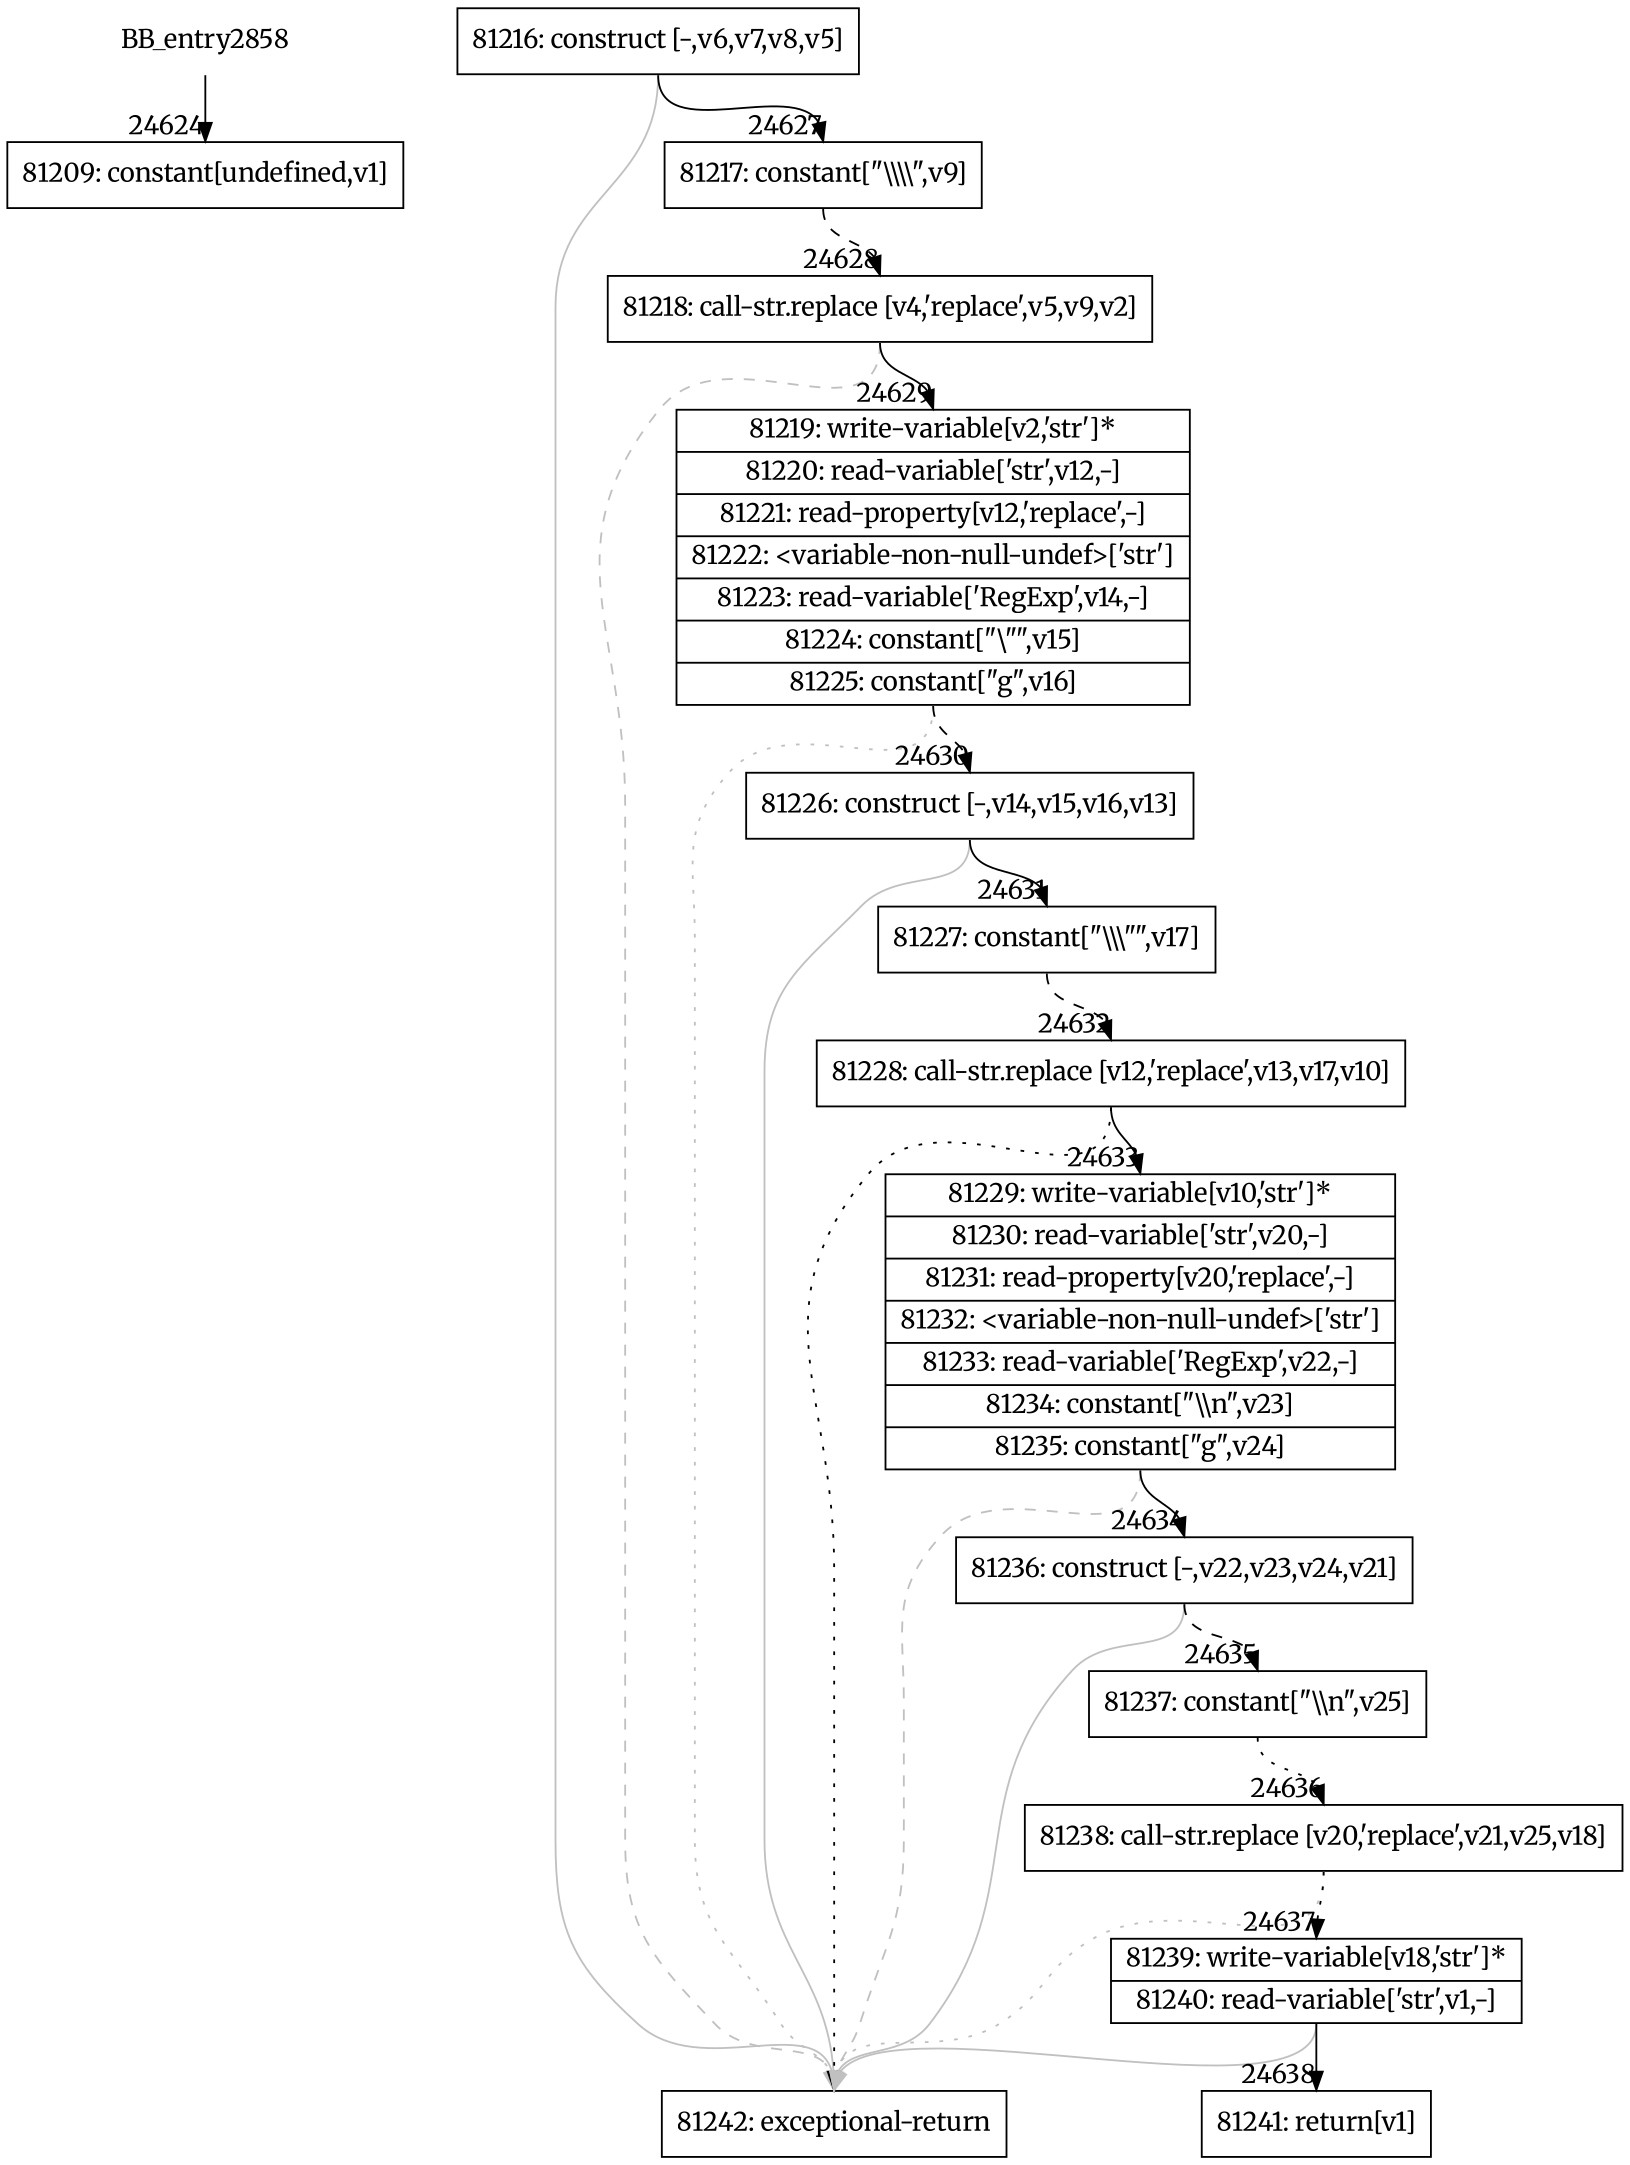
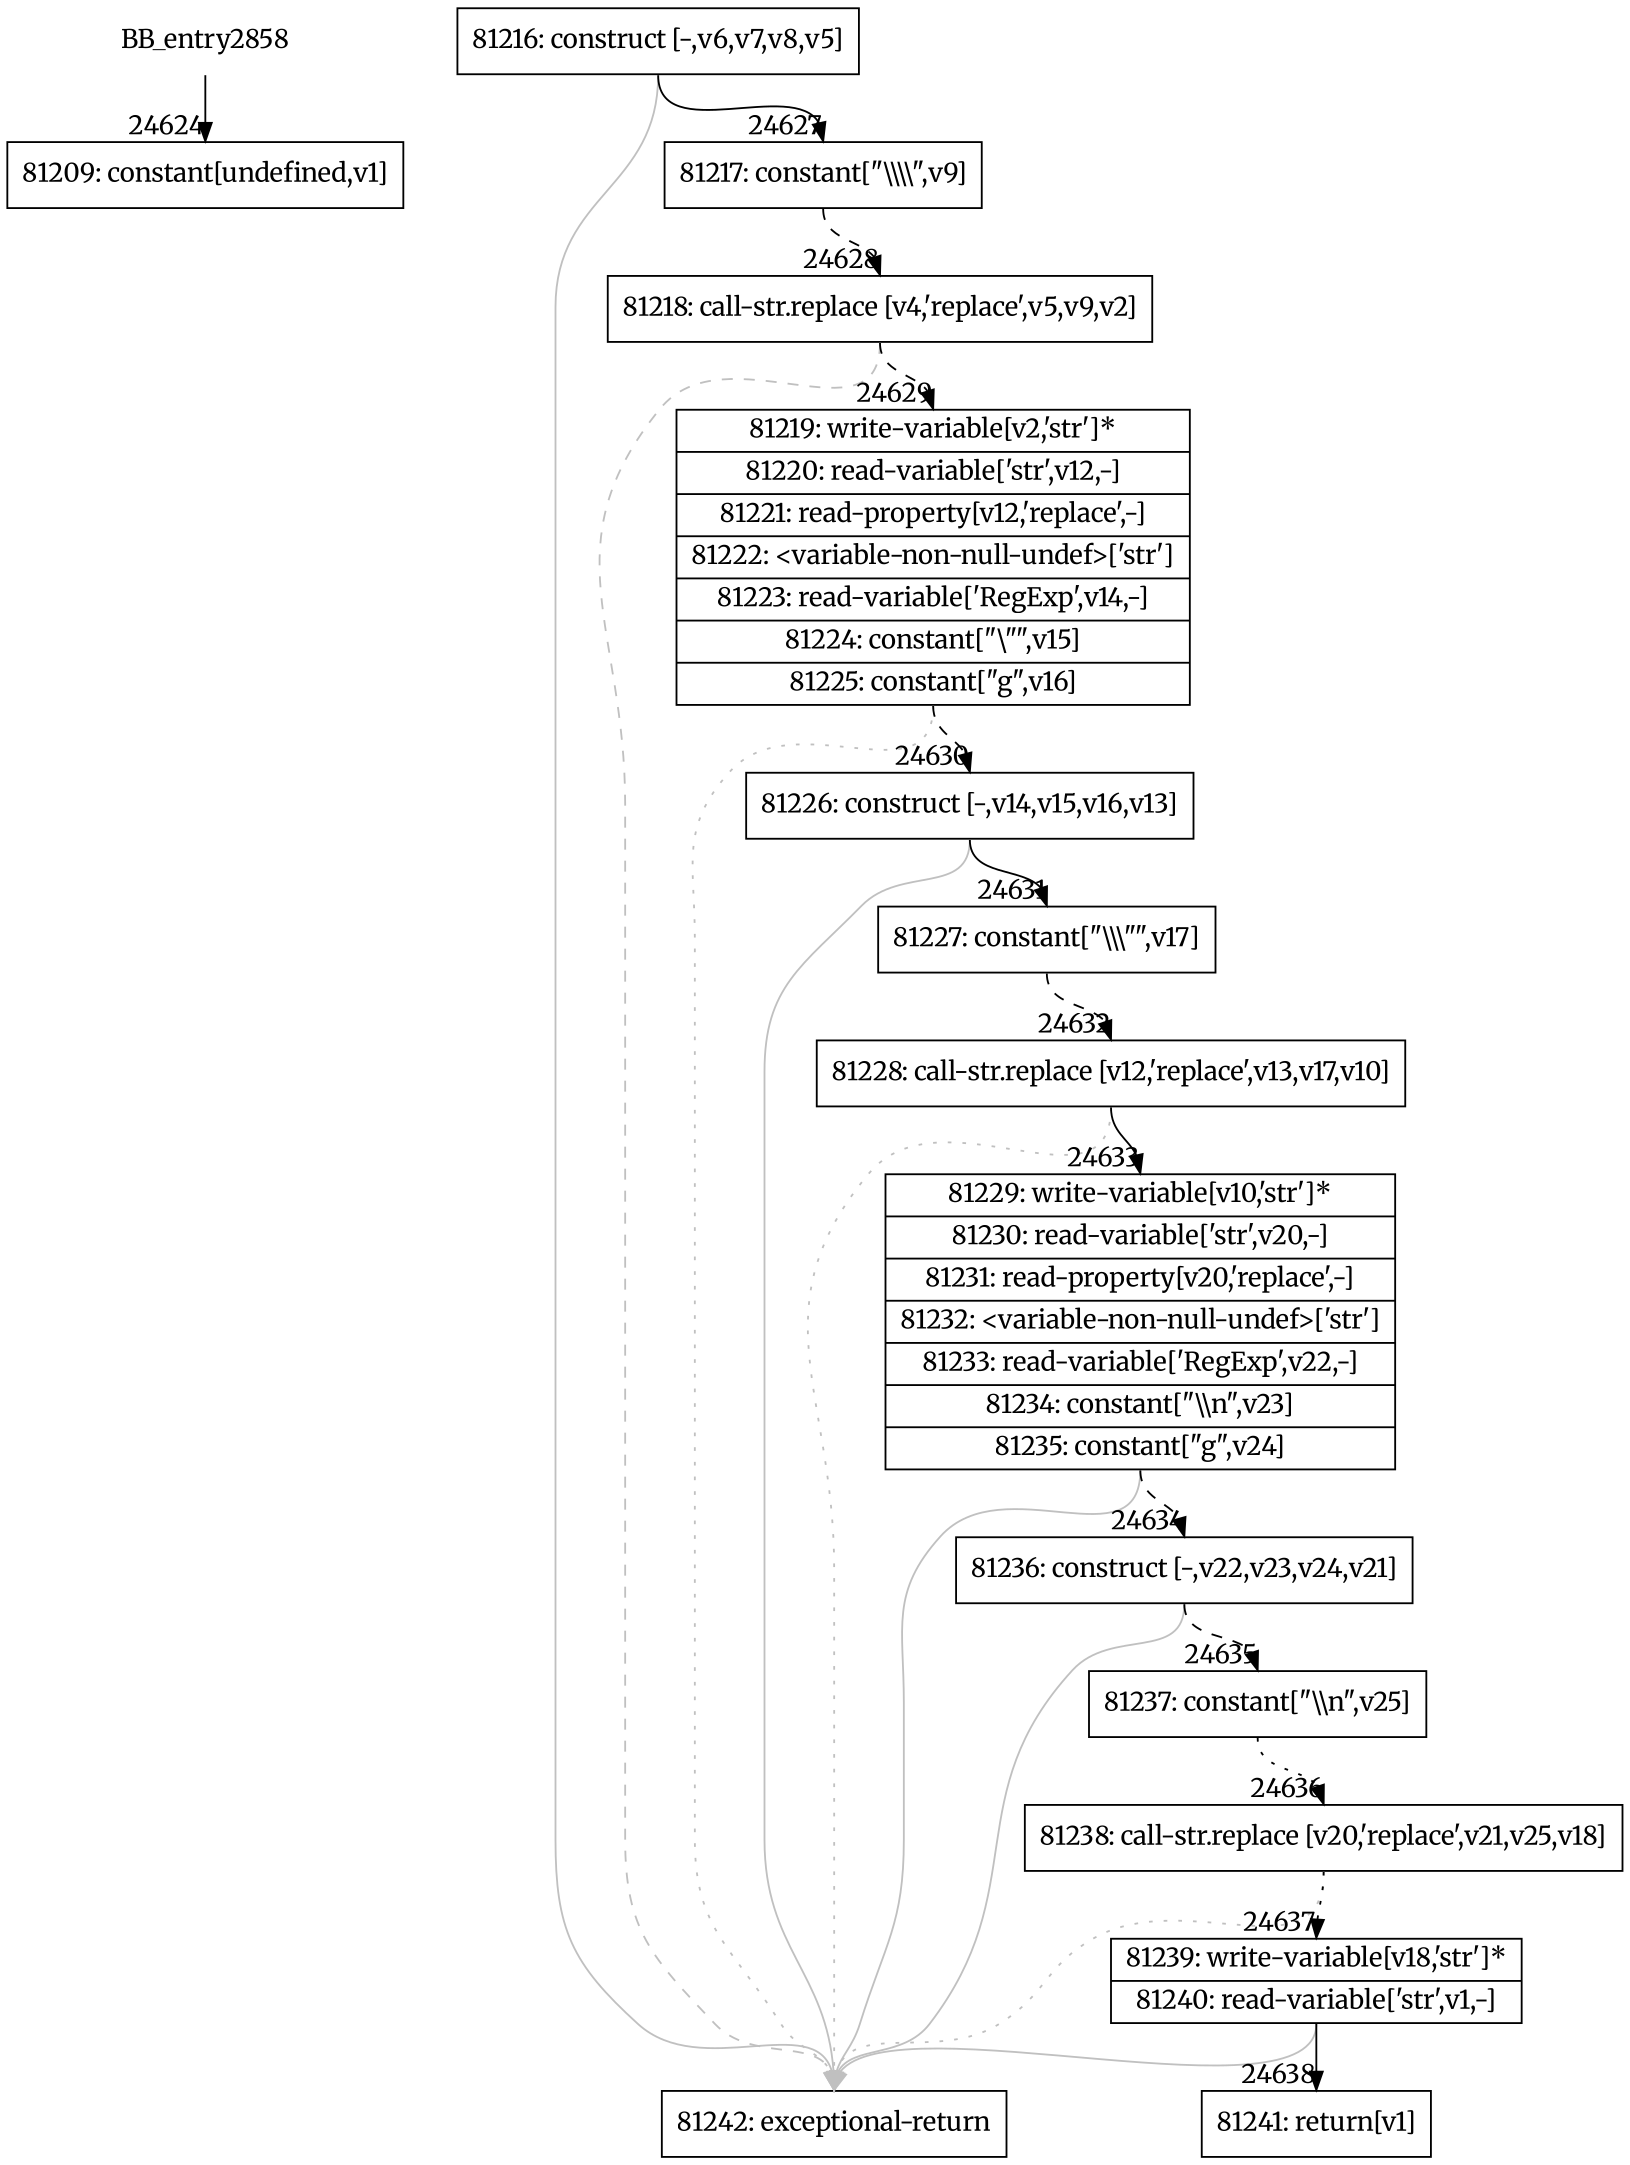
  digraph {
    fontname=Merriweather
    rankdir=TD
    node [fontname=Merriweather shape=record]
    edge [fontname=Merriweather headport=n style=solid tailport=s]
    n1 [label=BB_entry2858 shape=none]
    n2 [label="{81209: constant[undefined,v1]}"]
    n3 [label="{81216: construct [-,v6,v7,v8,v5]}"]
    n4 [label="{81242: exceptional-return}"]
    n5 [label="{81217: constant[\"\\\\\\\\\",v9]}"]
    n6 [label="{81218: call-str.replace [v4,'replace',v5,v9,v2]}"]
    n7 [label="{81219: write-variable[v2,'str']*|81220: read-variable['str',v12,-]|81221: read-property[v12,'replace',-]|81222: \<variable-non-null-undef\>['str']|81223: read-variable['RegExp',v14,-]|81224: constant[\"\\\"\",v15]|81225: constant[\"g\",v16]}"]
    n8 [label="{81226: construct [-,v14,v15,v16,v13]}"]
    n9 [label="{81227: constant[\"\\\\\\\"\",v17]}"]
    n10 [label="{81228: call-str.replace [v12,'replace',v13,v17,v10]}"]
    n11 [label="{81229: write-variable[v10,'str']*|81230: read-variable['str',v20,-]|81231: read-property[v20,'replace',-]|81232: \<variable-non-null-undef\>['str']|81233: read-variable['RegExp',v22,-]|81234: constant[\"\\\\n\",v23]|81235: constant[\"g\",v24]}"]
    n12 [label="{81236: construct [-,v22,v23,v24,v21]}"]
    n13 [label="{81237: constant[\"\\\\n\",v25]}"]
    n14 [label="{81238: call-str.replace [v20,'replace',v21,v25,v18]}"]
    n15 [label="{81239: write-variable[v18,'str']*|81240: read-variable['str',v1,-]}"]
    n16 [label="{81241: return[v1]}"]
    n1 -> n2 [headlabel="    24624"]
    n3 -> n4 [color=gray]
    n3 -> n5 [headlabel="      24627"]
    n5 -> n6 [headlabel="      24628" style=dashed]
    n6 -> n4 [color=gray style=dashed]
-   n6 -> n7 [headlabel="      24629"]
+   n6 -> n7 [headlabel="      24629" style=dashed]
    n7 -> n4 [color=gray style=dotted]
    n7 -> n8 [headlabel="      24630" style=dashed]
    n8 -> n4 [color=gray]
    n8 -> n9 [headlabel="      24631"]
    n9 -> n10 [headlabel="      24632" style=dashed]
-   n10 -> n4 [color=black style=dotted]
+   n10 -> n4 [color=gray style=dotted]
    n10 -> n11 [headlabel="      24633"]
-   n11 -> n4 [color=gray style=dashed]
-   n11 -> n12 [headlabel="      24634"]
+   n11 -> n4 [color=gray]
+   n11 -> n12 [headlabel="      24634" style=dashed]
    n12 -> n4 [color=gray]
    n12 -> n13 [headlabel="      24635" style=dashed]
    n13 -> n14 [headlabel="      24636" style=dotted]
    n14 -> n4 [color=gray style=dotted]
    n14 -> n15 [headlabel="      24637" style=dotted]
    n15 -> n4 [color=gray]
    n15 -> n16 [headlabel="      24638"]
  }
